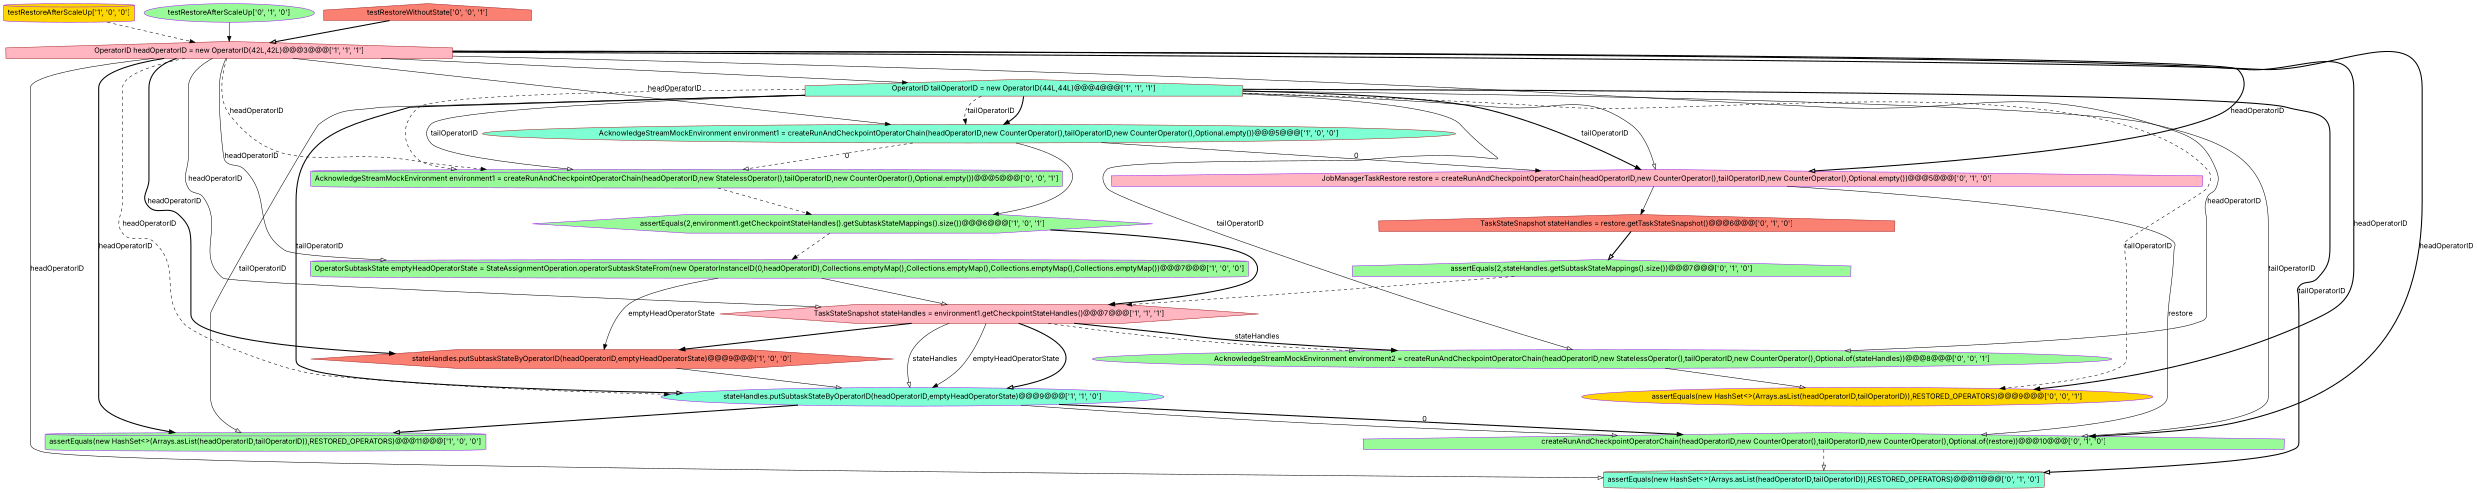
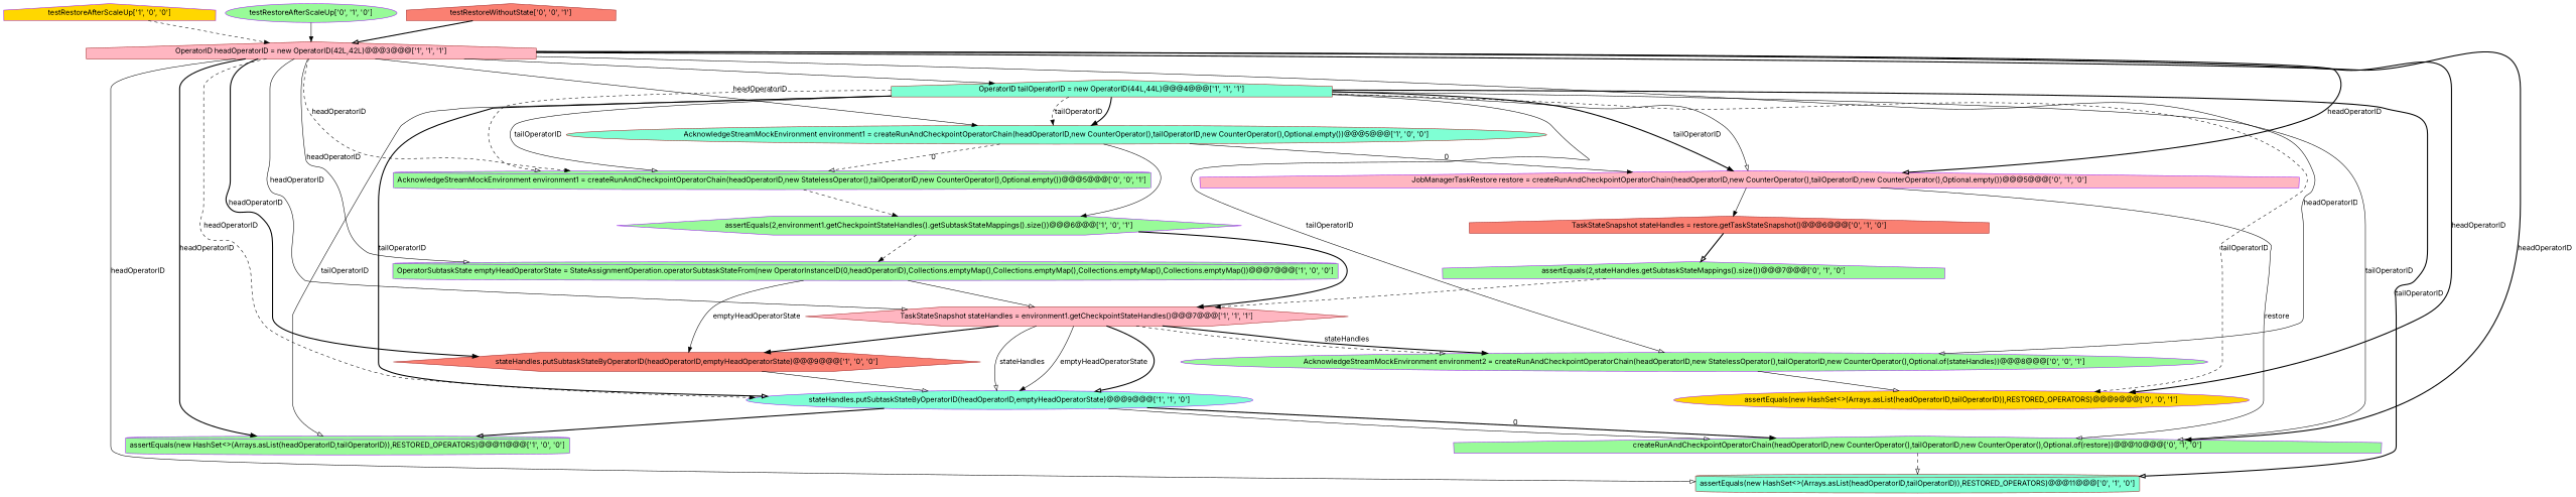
  digraph {
    fontname=Inter
    node [fillcolor=palegreen shape=house style=filled color=purple fontname=Inter]
    edge [style=solid arrowhead=normal fontname=Inter]
-   n1 [fillcolor=gold label="testRestoreAfterScaleUp['1', '0', '0']" shape=cylinder]
+   n1 [fillcolor=gold label="testRestoreAfterScaleUp['1', '0', '0']"]
    n2 [fillcolor=lightpink label="OperatorID headOperatorID = new OperatorID(42L,42L)@@@3@@@['1', '1', '1']" color=brown]
    n3 [label="testRestoreAfterScaleUp['0', '1', '0']" shape=ellipse]
    n4 [fillcolor=aquamarine label="stateHandles.putSubtaskStateByOperatorID(headOperatorID,emptyHeadOperatorState)@@@9@@@['1', '1', '0']" shape=ellipse]
    n5 [label="assertEquals(new HashSet<>(Arrays.asList(headOperatorID,tailOperatorID)),RESTORED_OPERATORS)@@@11@@@['1', '0', '0']" shape=cylinder]
    n6 [label="createRunAndCheckpointOperatorChain(headOperatorID,new CounterOperator(),tailOperatorID,new CounterOperator(),Optional.of(restore))@@@10@@@['0', '1', '0']"]
    n7 [fillcolor=salmon label="TaskStateSnapshot stateHandles = restore.getTaskStateSnapshot()@@@6@@@['0', '1', '0']" color=brown]
    n8 [label="assertEquals(2,stateHandles.getSubtaskStateMappings().size())@@@7@@@['0', '1', '0']"]
    n9 [label="AcknowledgeStreamMockEnvironment environment2 = createRunAndCheckpointOperatorChain(headOperatorID,new StatelessOperator(),tailOperatorID,new CounterOperator(),Optional.of(stateHandles))@@@8@@@['0', '0', '1']" shape=ellipse]
    n10 [fillcolor=gold label="assertEquals(new HashSet<>(Arrays.asList(headOperatorID,tailOperatorID)),RESTORED_OPERATORS)@@@9@@@['0', '0', '1']" shape=ellipse]
    n11 [fillcolor=lightpink label="TaskStateSnapshot stateHandles = environment1.getCheckpointStateHandles()@@@7@@@['1', '1', '1']" shape=hexagon color=brown]
    n12 [fillcolor=salmon label="testRestoreWithoutState['0', '0', '1']" color=brown]
    n13 [fillcolor=aquamarine label="assertEquals(new HashSet<>(Arrays.asList(headOperatorID,tailOperatorID)),RESTORED_OPERATORS)@@@11@@@['0', '1', '0']" shape=cylinder color=brown]
    n14 [fillcolor=lightpink label="JobManagerTaskRestore restore = createRunAndCheckpointOperatorChain(headOperatorID,new CounterOperator(),tailOperatorID,new CounterOperator(),Optional.empty())@@@5@@@['0', '1', '0']"]
    n15 [fillcolor=aquamarine label="OperatorID tailOperatorID = new OperatorID(44L,44L)@@@4@@@['1', '1', '1']" color=brown]
    n16 [fillcolor=aquamarine label="AcknowledgeStreamMockEnvironment environment1 = createRunAndCheckpointOperatorChain(headOperatorID,new CounterOperator(),tailOperatorID,new CounterOperator(),Optional.empty())@@@5@@@['1', '0', '0']" shape=ellipse color=brown]
    n17 [label="AcknowledgeStreamMockEnvironment environment1 = createRunAndCheckpointOperatorChain(headOperatorID,new StatelessOperator(),tailOperatorID,new CounterOperator(),Optional.empty())@@@5@@@['0', '0', '1']" shape=cylinder]
    n18 [fillcolor=salmon label="stateHandles.putSubtaskStateByOperatorID(headOperatorID,emptyHeadOperatorState)@@@9@@@['1', '0', '0']" shape=hexagon color=brown]
    n19 [label="OperatorSubtaskState emptyHeadOperatorState = StateAssignmentOperation.operatorSubtaskStateFrom(new OperatorInstanceID(0,headOperatorID),Collections.emptyMap(),Collections.emptyMap(),Collections.emptyMap(),Collections.emptyMap())@@@7@@@['1', '0', '0']" shape=cylinder]
    n20 [label="assertEquals(2,environment1.getCheckpointStateHandles().getSubtaskStateMappings().size())@@@6@@@['1', '0', '1']" shape=hexagon]
    n1 -> n2 [style=dashed]
    n2 -> n4 [label=headOperatorID style=dashed]
    n2 -> n5 [label=headOperatorID style=bold]
    n2 -> n6 [label=headOperatorID style=bold]
    n2 -> n9 [label=headOperatorID arrowhead=onormal]
    n2 -> n10 [label=headOperatorID style=bold]
    n2 -> n11 [label=headOperatorID arrowhead=onormal]
    n2 -> n13 [label=headOperatorID arrowhead=onormal]
    n2 -> n14 [label=headOperatorID style=bold arrowhead=onormal]
    n2 -> n15
    n2 -> n16 [label=headOperatorID]
    n2 -> n17 [label=headOperatorID style=dashed]
    n2 -> n18 [label=headOperatorID style=bold]
    n2 -> n19 [label=headOperatorID arrowhead=onormal]
    n3 -> n2
    n4 -> n5 [style=bold arrowhead=onormal]
    n4 -> n6 [label=0 style=bold]
    n4 -> n6 [arrowhead=onormal]
    n6 -> n13 [style=dashed arrowhead=onormal]
    n7 -> n8 [style=bold arrowhead=onormal]
    n8 -> n11 [style=dashed]
    n9 -> n10 [arrowhead=onormal]
    n11 -> n4 [label=emptyHeadOperatorState]
    n11 -> n4 [style=bold arrowhead=onormal]
    n11 -> n4 [label=stateHandles arrowhead=onormal]
    n11 -> n9 [style=dashed arrowhead=onormal]
    n11 -> n9 [label=stateHandles style=bold]
    n11 -> n18 [style=bold]
    n12 -> n2 [style=bold arrowhead=onormal]
    n14 -> n6 [label=restore arrowhead=onormal]
    n14 -> n7
    n15 -> n4 [label=tailOperatorID style=bold arrowhead=onormal]
    n15 -> n5 [label=tailOperatorID arrowhead=onormal]
    n15 -> n6 [label=tailOperatorID arrowhead=onormal]
    n15 -> n9 [label=tailOperatorID arrowhead=onormal]
    n15 -> n10 [label=tailOperatorID style=dashed]
    n15 -> n13 [label=tailOperatorID style=bold arrowhead=onormal]
    n15 -> n14 [label=tailOperatorID style=bold]
    n15 -> n14 [arrowhead=onormal]
    n15 -> n16 [style=bold]
    n15 -> n16 [label=tailOperatorID style=dashed]
    n15 -> n17 [style=dashed arrowhead=onormal]
    n15 -> n17 [label=tailOperatorID arrowhead=onormal]
    n16 -> n14 [label=0]
    n16 -> n17 [label=0 style=dashed arrowhead=onormal]
    n16 -> n20
    n17 -> n20 [style=dashed]
    n18 -> n4 [arrowhead=onormal]
    n19 -> n11 [arrowhead=onormal]
    n19 -> n18 [label=emptyHeadOperatorState]
    n20 -> n11 [style=bold]
    n20 -> n19 [style=dashed]
  }
